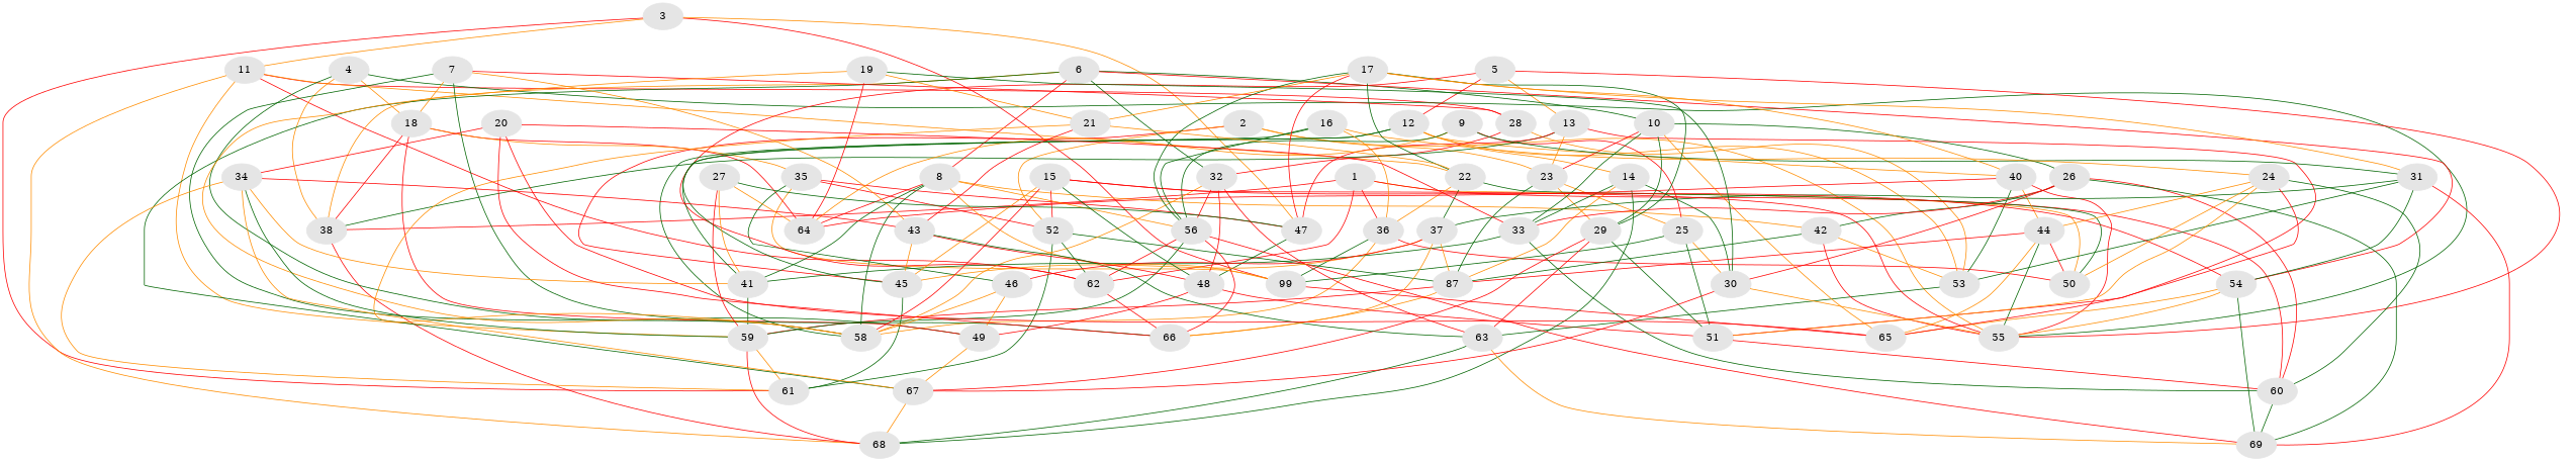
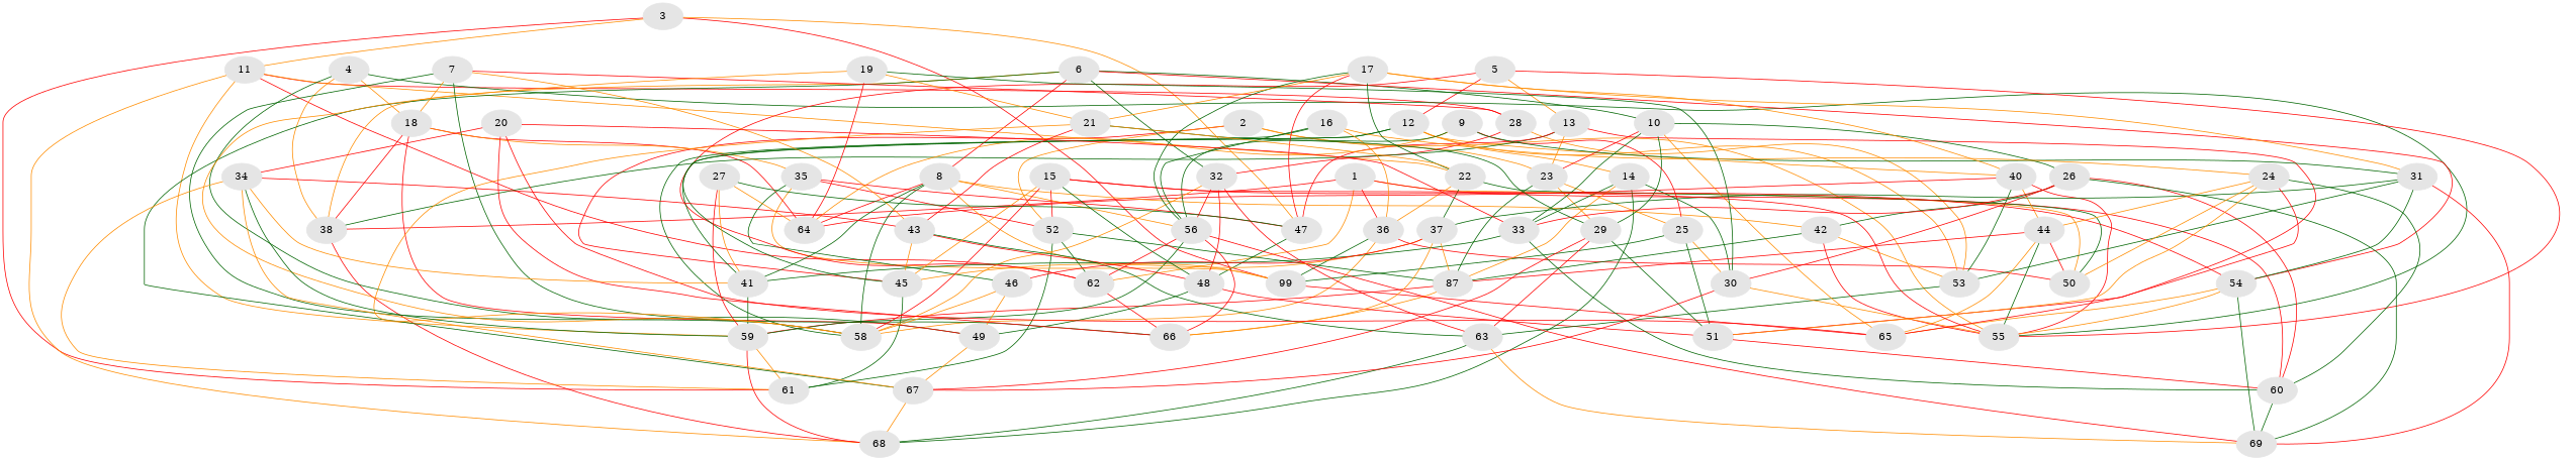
  graph {
    node [color=gray90 style=filled]
    edge [color=darkorange weight=1.0]
    1
    36
    38
    50
    60
    62
    n7 [label=99]
    58
    68
    69
    66
    2
    23
    45
    52
    55
    25
    29
    n19 [label=87]
    61
    3
    11
    47
    28
    22
    59
    65
    48
    4
    18
    49
    64
    35
    67
    5
    12
    13
    41
    14
    40
    53
    51
    6
    8
    10
    32
    54
    42
    56
    26
    33
    63
    7
    43
    9
    31
    30
    37
    44
    46
    15
    16
    24
    17
    21
    19
    20
    34
    27
    1 -- 36 [color=red]
    1 -- 38 [color=red]
    1 -- 50 [weight=2.0]
    1 -- 60 [color=red]
-   1 -- 62 [color=red]
+   1 -- 62
    36 -- 50 [color=red]
    36 -- n7 [color=darkgreen]
    36 -- 58
    38 -- 68 [color=red]
    60 -- 69 [color=darkgreen]
    62 -- 66 [color=red]
    n7 -- 65 [color=red]
    2 -- 23
    2 -- 45 [color=red]
    2 -- 52
    2 -- 55
    23 -- 25
    23 -- 29
    23 -- n19 [color=darkgreen]
    45 -- 61 [color=darkgreen]
    52 -- 62 [color=darkgreen]
    52 -- n19 [color=darkgreen]
    52 -- 61 [color=darkgreen]
    25 -- n7 [color=darkgreen]
    25 -- 51 [color=darkgreen]
    25 -- 30
    29 -- 67 [color=red]
    29 -- 51 [color=darkgreen]
    29 -- 63 [color=red]
    n19 -- 66
    n19 -- 59 [color=red]
    3 -- n7 [color=red]
    3 -- 61 [color=red]
    3 -- 11
    3 -- 47
    11 -- 62 [color=red]
    11 -- 68
    11 -- 28 [color=red]
    11 -- 22
    11 -- 59
    47 -- 48 [color=darkgreen]
    28 -- 53
    28 -- 32 [color=red]
    22 -- 36
    22 -- 50 [color=darkgreen]
    22 -- 37 [color=darkgreen]
    59 -- 68 [color=red]
    59 -- 61
-   48 -- 49 [color=red]
+   48 -- 49 [color=darkgreen]
    48 -- 51 [color=red]
    4 -- 38
    4 -- 55 [color=darkgreen]
    4 -- 18
    4 -- 49 [color=darkgreen]
    18 -- 38 [color=red]
    18 -- 49 [color=red]
    18 -- 64 [color=red]
    18 -- 35
    49 -- 67
    35 -- n7
    35 -- 52 [color=red]
    35 -- 47 [color=red]
    35 -- 46 [color=darkgreen]
    67 -- 68
    5 -- 62 [color=red]
    5 -- 55 [color=red]
    5 -- 12 [color=red]
    5 -- 13
    12 -- 58 [color=darkgreen]
    12 -- 41 [color=darkgreen]
    12 -- 14
    12 -- 40
    12 -- 53
    13 -- 38 [color=darkgreen]
    13 -- 23
    13 -- 47 [color=red]
    13 -- 51 [color=red]
    41 -- 59 [color=darkgreen]
    14 -- 68 [color=darkgreen]
    14 -- n19
    14 -- 33 [color=darkgreen]
    14 -- 30 [color=darkgreen]
    40 -- 55 [color=red]
    40 -- 64 [color=red]
    40 -- 53 [color=darkgreen]
    40 -- 44
    53 -- 63 [color=darkgreen]
    51 -- 60 [color=red]
    6 -- 38
    6 -- 67 [color=darkgreen]
    6 -- 8 [color=red]
    6 -- 10 [color=darkgreen]
    6 -- 32 [color=darkgreen]
    6 -- 54 [color=red]
    8 -- n7
    8 -- 58 [color=darkgreen]
    8 -- 64 [color=red]
    8 -- 41 [color=darkgreen]
    8 -- 42
    8 -- 56
    10 -- 23 [color=red]
    10 -- 29 [color=darkgreen]
    10 -- 65
    10 -- 26 [color=darkgreen]
    10 -- 33 [color=darkgreen]
    32 -- 58
    32 -- 48 [color=red]
    32 -- 56 [color=red]
    32 -- 63 [color=red]
    54 -- 69 [color=darkgreen]
    54 -- 55
    54 -- 65
    42 -- 55 [color=red weight=2.0]
    42 -- n19 [color=darkgreen]
    42 -- 53
    56 -- 62 [color=red]
    56 -- 69 [color=red]
    56 -- 66 [color=red]
    56 -- 59 [color=darkgreen]
    26 -- 60 [color=red]
    26 -- 69 [color=darkgreen]
    26 -- 42 [color=darkgreen]
    26 -- 33 [color=red]
    26 -- 30 [color=red]
    33 -- 60 [color=darkgreen]
    33 -- 41 [color=darkgreen]
    63 -- 68 [color=darkgreen]
    63 -- 69
    7 -- 58 [color=darkgreen]
    7 -- 66 [color=darkgreen]
    7 -- 28 [color=red]
    7 -- 18
    7 -- 43
    43 -- 45
    43 -- 48 [color=red]
    43 -- 63 [color=darkgreen]
    9 -- 25 [color=red weight=2.0]
    9 -- 64
    9 -- 56 [color=darkgreen weight=2.0]
    9 -- 31 [color=darkgreen]
    31 -- 69 [color=red]
    31 -- 53 [color=darkgreen]
    31 -- 54 [color=darkgreen]
    31 -- 37 [color=darkgreen]
    30 -- 55
    30 -- 67 [color=red]
    37 -- 66
    37 -- 45
    37 -- n19
    37 -- 46 [color=red]
    44 -- 50 [color=red]
    44 -- 55 [color=darkgreen]
    44 -- n19 [color=red]
    44 -- 65
    46 -- 58 [weight=2.0]
    46 -- 49 [weight=2.0]
    15 -- 58 [color=red]
    15 -- 45
    15 -- 52 [color=red]
    15 -- 55 [color=red]
    15 -- 48 [color=darkgreen]
    15 -- 54 [color=red]
    16 -- 36
    16 -- 45 [color=darkgreen]
    16 -- 56 [color=darkgreen]
    16 -- 24
    24 -- 50
    24 -- 60 [color=darkgreen]
    24 -- 65 [color=red]
    24 -- 51
    24 -- 44
    17 -- 47 [color=red]
    17 -- 22 [color=darkgreen]
    17 -- 40
    17 -- 56 [color=darkgreen]
    17 -- 31
    17 -- 21
    21 -- 58
-   17 -- 29 [color=darkgreen]
+   21 -- 29 [color=darkgreen]
    21 -- 22
    21 -- 43 [color=red]
    19 -- 58
    19 -- 64 [color=red]
    19 -- 30 [color=darkgreen]
    19 -- 21
    20 -- 66 [color=red]
    20 -- 65 [color=red]
    20 -- 33 [color=red]
    20 -- 34 [color=red]
    34 -- 61
    34 -- 59 [color=darkgreen]
    34 -- 67
    34 -- 41
    34 -- 43 [color=red]
    27 -- 47 [color=darkgreen]
    27 -- 59 [color=red]
    27 -- 64
    27 -- 41
  }
